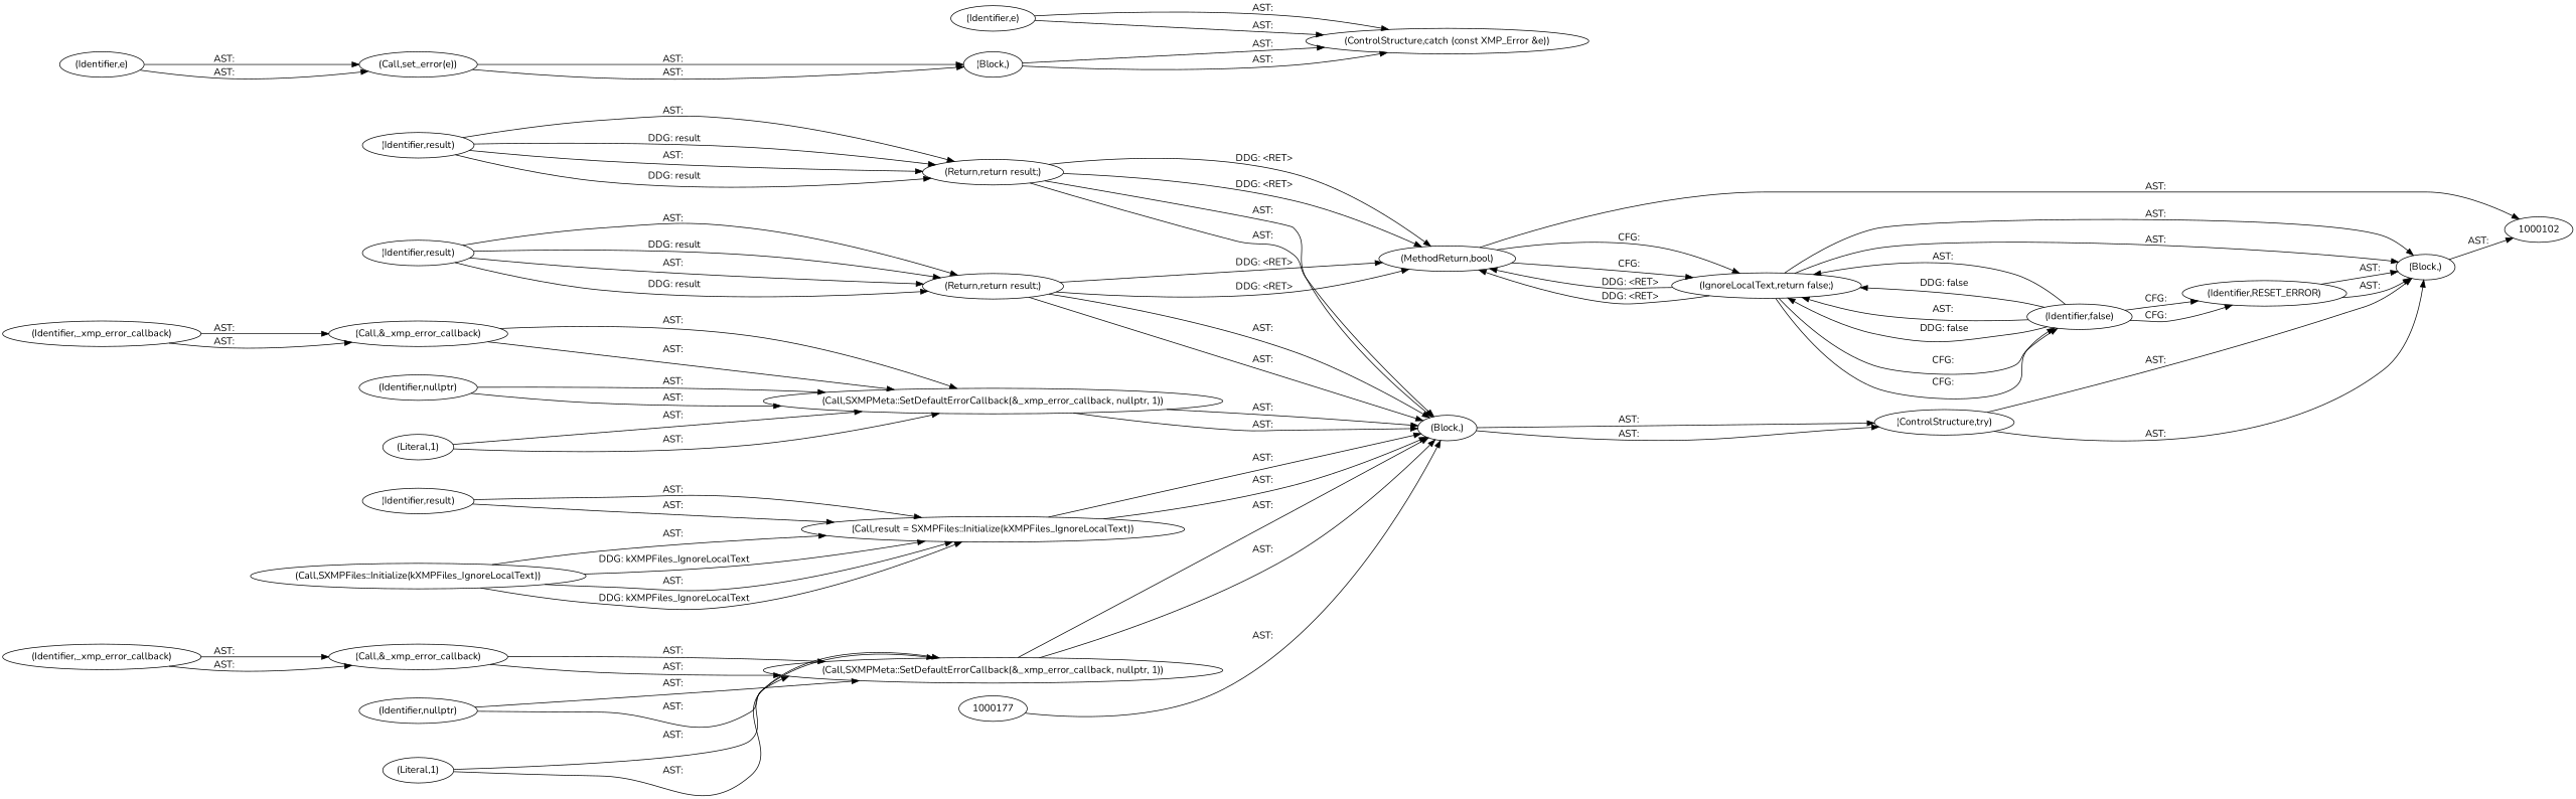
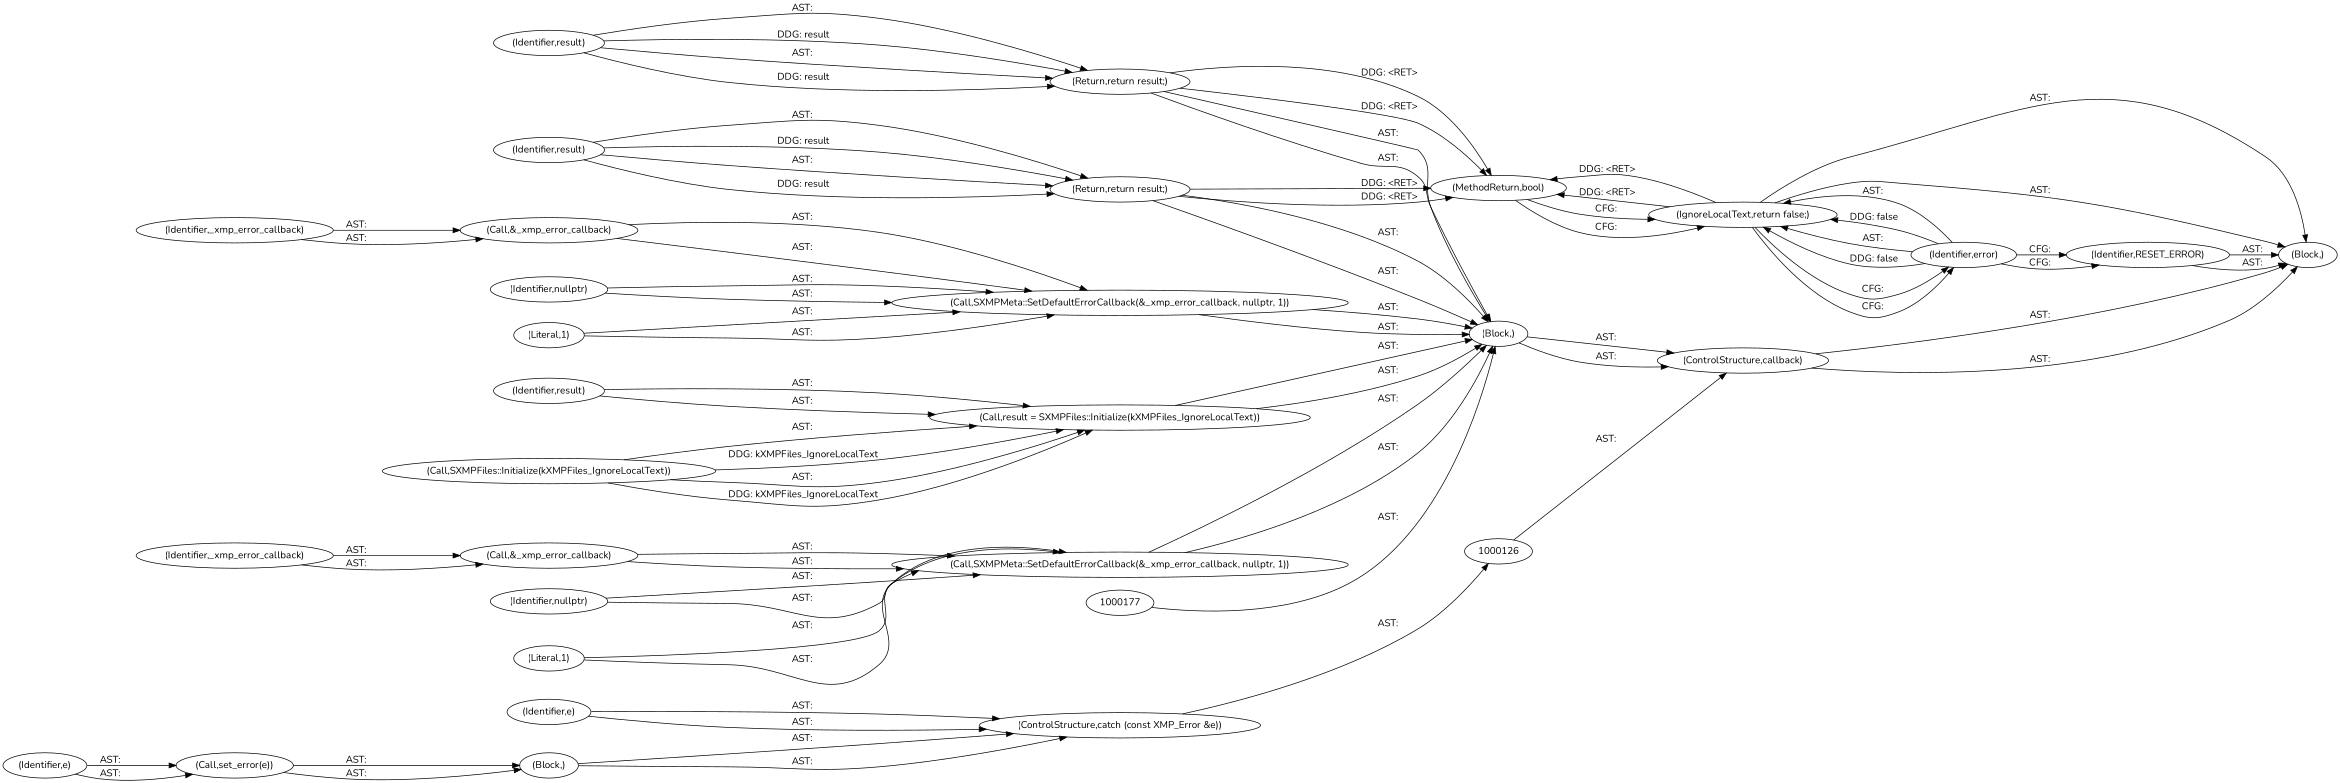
  digraph {
    fontname=Nunito
    rankdir=LR
    node [fontname=Nunito]
    edge [fontname=Nunito]
    n1 [label="(MethodReturn,bool)"]
    n2 [label="(IgnoreLocalText,return false;)"]
-   1000102
-   n4 [label="(Identifier,false)"]
+   n4 [label="(Identifier,error)"]
    n5 [label="(Block,)"]
    n6 [label="(Call,&_xmp_error_callback)"]
    n7 [label="(Call,SXMPMeta::SetDefaultErrorCallback(&_xmp_error_callback, nullptr, 1))"]
    n8 [label="(Block,)"]
    n9 [label="(Identifier,_xmp_error_callback)"]
    n10 [label="(Identifier,nullptr)"]
    n11 [label="(Literal,1)"]
-   n12 [label="(ControlStructure,try)"]
+   n12 [label="(ControlStructure,callback)"]
    n13 [label="(Identifier,result)"]
    n14 [label="(Return,return result;)"]
    n15 [label="(Identifier,e)"]
    n16 [label="(ControlStructure,catch (const XMP_Error &e))"]
+   1000126
    n18 [label="(Block,)"]
    n19 [label="(Identifier,e)"]
    n20 [label="(Call,set_error(e))"]
    n21 [label="(Identifier,RESET_ERROR)"]
    n22 [label="(Call,result = SXMPFiles::Initialize(kXMPFiles_IgnoreLocalText))"]
    n23 [label="(Identifier,result)"]
    n24 [label="(Call,SXMPFiles::Initialize(kXMPFiles_IgnoreLocalText))"]
    n25 [label="(Call,&_xmp_error_callback)"]
    n26 [label="(Call,SXMPMeta::SetDefaultErrorCallback(&_xmp_error_callback, nullptr, 1))"]
    n27 [label="(Identifier,_xmp_error_callback)"]
    n28 [label="(Identifier,nullptr)"]
    n29 [label="(Literal,1)"]
    n30 [label="(Identifier,result)"]
    n31 [label="(Return,return result;)"]
    n32 [label=1000177]
    n1 -> n2 [label="CFG: "]
    n1 -> n2 [label="CFG: "]
-   n1 -> 1000102 [label="AST: "]
    n2 -> n1 [label="DDG: <RET>"]
    n2 -> n1 [label="DDG: <RET>"]
    n2 -> n4 [label="CFG: "]
    n2 -> n4 [label="CFG: "]
    n2 -> n5 [label="AST: "]
    n2 -> n5 [label="AST: "]
    n4 -> n2 [label="AST: "]
    n4 -> n2 [label="DDG: false"]
    n4 -> n2 [label="AST: "]
    n4 -> n2 [label="DDG: false"]
    n4 -> n21 [label="CFG: "]
    n4 -> n21 [label="CFG: "]
-   n5 -> 1000102 [label="AST: "]
    n6 -> n7 [label="AST: "]
    n6 -> n7 [label="AST: "]
    n7 -> n8 [label="AST: "]
    n7 -> n8 [label="AST: "]
    n8 -> n12 [label="AST: "]
    n8 -> n12 [label="AST: "]
    n9 -> n6 [label="AST: "]
    n9 -> n6 [label="AST: "]
    n10 -> n7 [label="AST: "]
    n10 -> n7 [label="AST: "]
    n11 -> n7 [label="AST: "]
    n11 -> n7 [label="AST: "]
    n12 -> n5 [label="AST: "]
    n12 -> n5 [label="AST: "]
    n13 -> n14 [label="AST: "]
    n13 -> n14 [label="DDG: result"]
    n13 -> n14 [label="AST: "]
    n13 -> n14 [label="DDG: result"]
    n14 -> n1 [label="DDG: <RET>"]
    n14 -> n1 [label="DDG: <RET>"]
    n14 -> n8 [label="AST: "]
    n14 -> n8 [label="AST: "]
    n15 -> n16 [label="AST: "]
    n15 -> n16 [label="AST: "]
+   n16 -> 1000126 [label="AST: "]
+   1000126 -> n12 [label="AST: "]
    n18 -> n16 [label="AST: "]
    n18 -> n16 [label="AST: "]
    n19 -> n20 [label="AST: "]
    n19 -> n20 [label="AST: "]
    n20 -> n18 [label="AST: "]
    n20 -> n18 [label="AST: "]
    n21 -> n5 [label="AST: "]
    n21 -> n5 [label="AST: "]
    n22 -> n8 [label="AST: "]
    n22 -> n8 [label="AST: "]
    n23 -> n22 [label="AST: "]
    n23 -> n22 [label="AST: "]
    n24 -> n22 [label="AST: "]
    n24 -> n22 [label="DDG: kXMPFiles_IgnoreLocalText"]
    n24 -> n22 [label="AST: "]
    n24 -> n22 [label="DDG: kXMPFiles_IgnoreLocalText"]
    n25 -> n26 [label="AST: "]
    n25 -> n26 [label="AST: "]
    n26 -> n8 [label="AST: "]
    n26 -> n8 [label="AST: "]
    n27 -> n25 [label="AST: "]
    n27 -> n25 [label="AST: "]
    n28 -> n26 [label="AST: "]
    n28 -> n26 [label="AST: "]
    n29 -> n26 [label="AST: "]
    n29 -> n26 [label="AST: "]
    n30 -> n31 [label="AST: "]
    n30 -> n31 [label="DDG: result"]
    n30 -> n31 [label="AST: "]
    n30 -> n31 [label="DDG: result"]
    n31 -> n1 [label="DDG: <RET>"]
    n31 -> n1 [label="DDG: <RET>"]
    n31 -> n8 [label="AST: "]
    n31 -> n8 [label="AST: "]
    n32 -> n8 [label="AST: "]
  }
